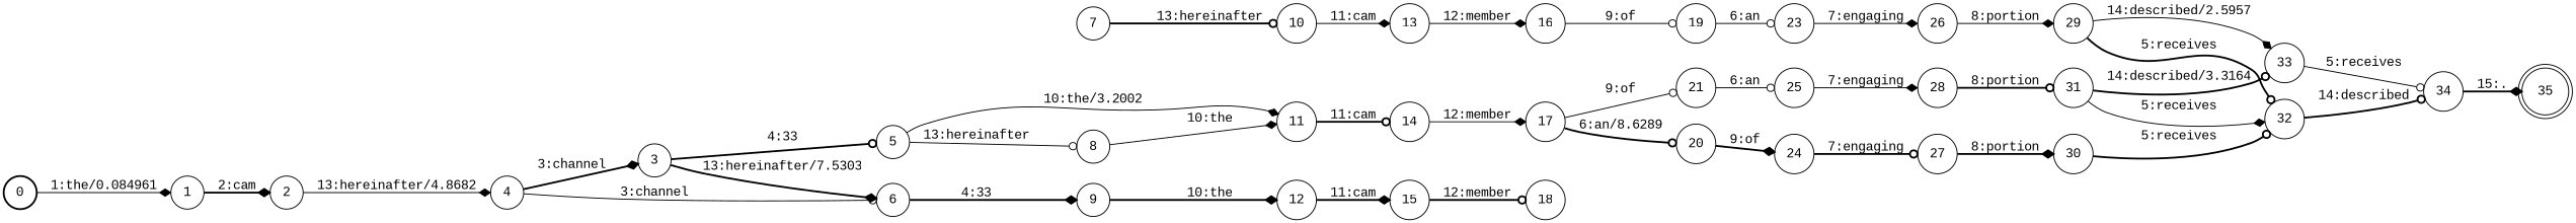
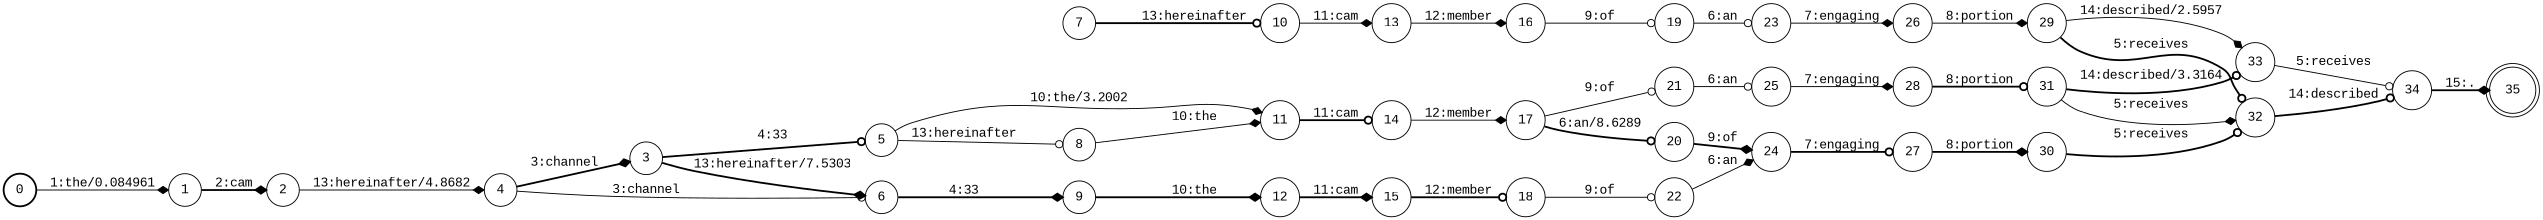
  digraph {
    fontname="Liberation Mono"
    nodesep=0.25
    rankdir=LR
    ranksep=0.4
    node [fontname="Liberation Mono" fontsize=14 shape=circle style=solid]
    edge [arrowhead=diamond fontname="Liberation Mono" fontsize=14 style=solid]
    n1 [label=0 style=bold]
    n2 [label=1]
    n3 [label=2]
    n4 [label=4]
    n5 [label=3]
    n6 [label=5]
    n7 [label=6]
    n8 [label=8]
    n9 [label=11]
    n10 [label=9]
    n11 [label=7]
    n12 [label=10]
    n13 [label=12]
    n14 [label=13]
    n15 [label=14]
    n16 [label=15]
    n17 [label=16]
    n18 [label=17]
    n19 [label=18]
    n20 [label=19]
    n21 [label=20]
    n22 [label=21]
+   n23 [label=22]
    n24 [label=23]
    n25 [label=24]
    n26 [label=25]
    n27 [label=26]
    n28 [label=27]
    n29 [label=28]
    n30 [label=29]
    n31 [label=30]
    n32 [label=31]
    n33 [label=32]
    n34 [label=33]
    n35 [label=34]
    n36 [label=35 shape=doublecircle]
    n1 -> n2 [label="1:the/0.084961"]
    n2 -> n3 [label="2:cam" style=bold]
    n3 -> n4 [label="13:hereinafter/4.8682"]
    n4 -> n5 [label="3:channel" style=bold]
    n4 -> n7 [arrowhead=odot label="3:channel"]
    n5 -> n6 [arrowhead=odot label="4:33" style=bold]
    n5 -> n7 [label="13:hereinafter/7.5303" style=bold]
    n6 -> n8 [arrowhead=odot label="13:hereinafter"]
    n6 -> n9 [label="10:the/3.2002"]
    n7 -> n10 [label="4:33" style=bold]
    n8 -> n9 [label="10:the"]
    n9 -> n15 [arrowhead=odot label="11:cam" style=bold]
    n10 -> n13 [label="10:the" style=bold]
    n11 -> n12 [arrowhead=odot label="13:hereinafter" style=bold]
    n12 -> n14 [label="11:cam"]
    n13 -> n16 [label="11:cam" style=bold]
    n14 -> n17 [label="12:member"]
    n15 -> n18 [label="12:member"]
    n16 -> n19 [arrowhead=odot label="12:member" style=bold]
    n17 -> n20 [arrowhead=odot label="9:of"]
    n18 -> n21 [arrowhead=odot label="6:an/8.6289" style=bold]
    n18 -> n22 [arrowhead=odot label="9:of"]
+   n19 -> n23 [arrowhead=odot label="9:of"]
    n20 -> n24 [arrowhead=odot label="6:an"]
    n21 -> n25 [label="9:of" style=bold]
    n22 -> n26 [arrowhead=odot label="6:an"]
+   n23 -> n25 [label="6:an"]
    n24 -> n27 [label="7:engaging"]
    n25 -> n28 [arrowhead=odot label="7:engaging" style=bold]
    n26 -> n29 [label="7:engaging"]
    n27 -> n30 [label="8:portion"]
    n28 -> n31 [label="8:portion" style=bold]
    n29 -> n32 [arrowhead=odot label="8:portion" style=bold]
    n30 -> n33 [arrowhead=odot label="5:receives" style=bold]
    n30 -> n34 [label="14:described/2.5957"]
    n31 -> n33 [arrowhead=odot label="5:receives" style=bold]
    n32 -> n33 [label="5:receives"]
    n32 -> n34 [arrowhead=odot label="14:described/3.3164" style=bold]
    n33 -> n35 [arrowhead=odot label="14:described" style=bold]
    n34 -> n35 [arrowhead=odot label="5:receives"]
    n35 -> n36 [label="15:." style=bold]
  }
